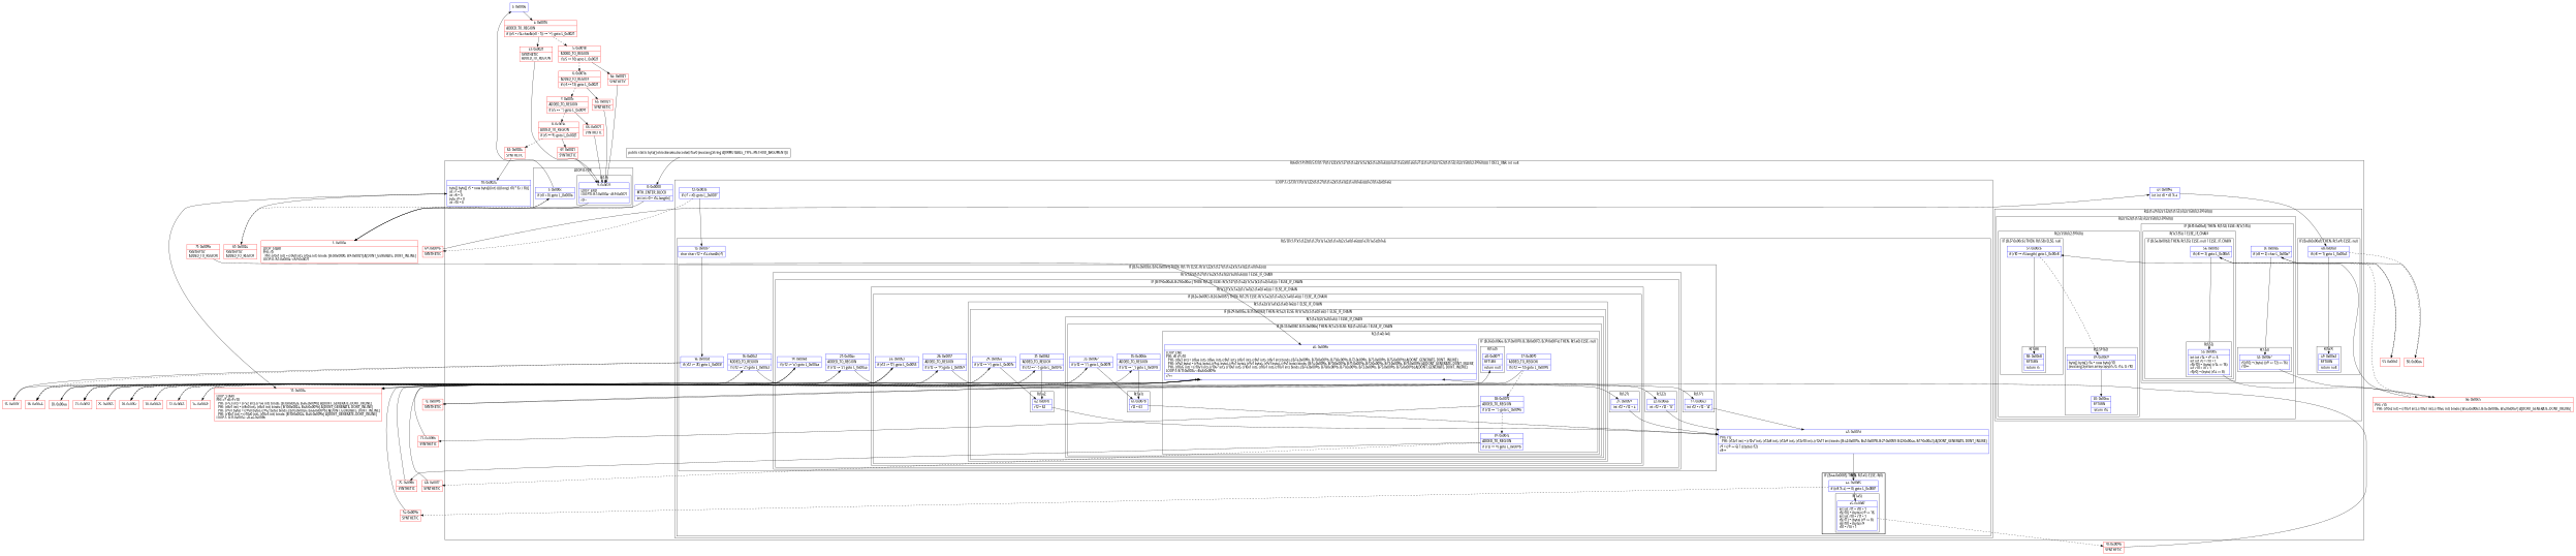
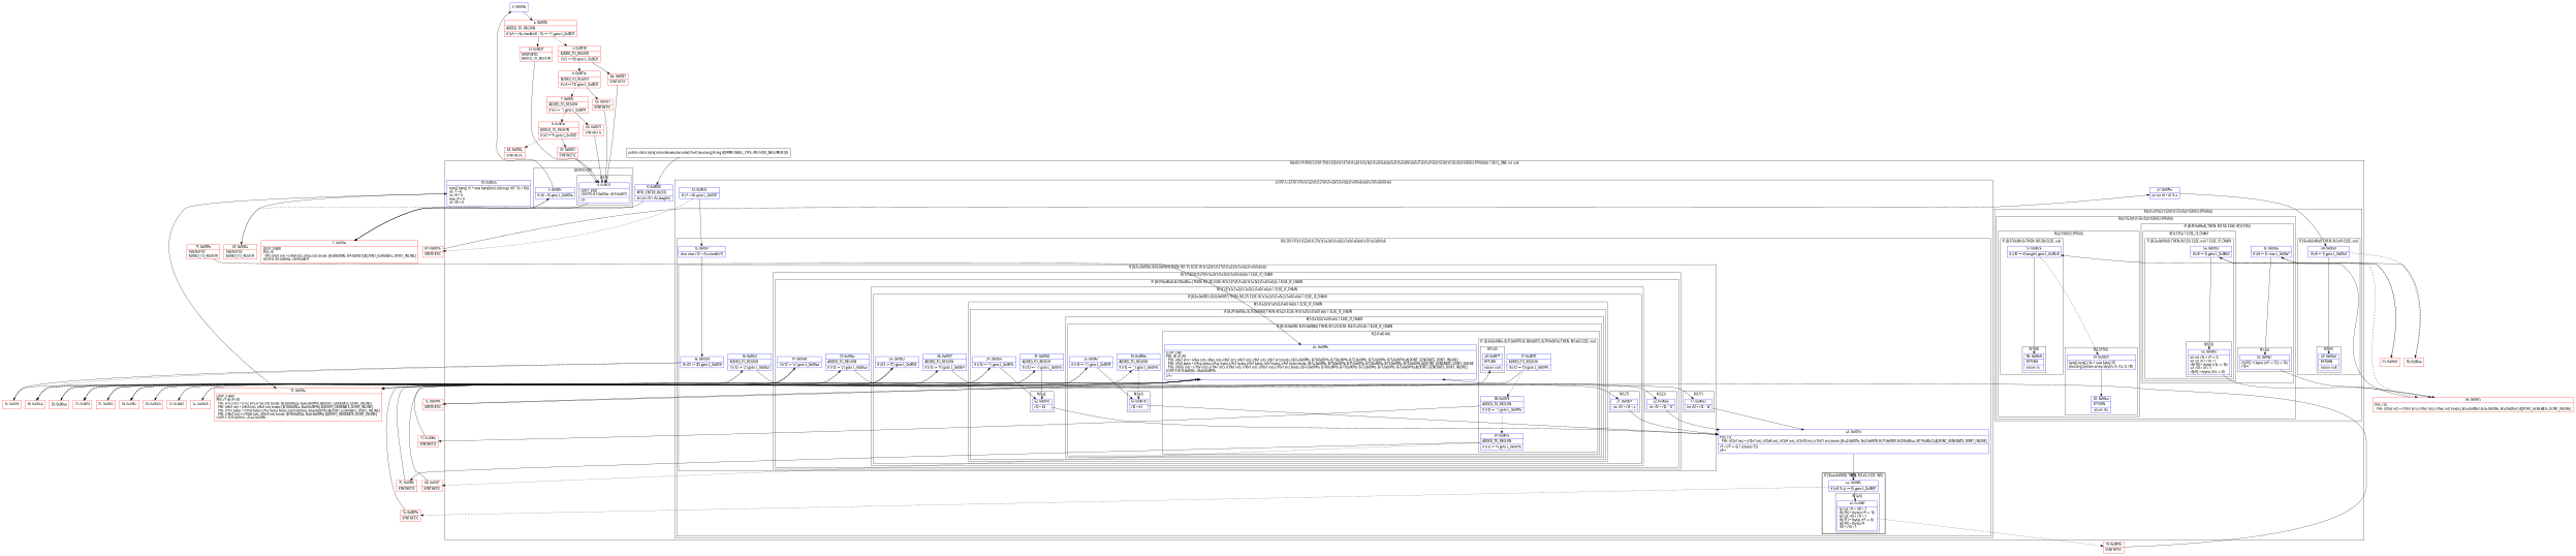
  digraph {
    fontname="Fira Sans"
    node [color=blue fontname="Fira Sans" shape=record]
    edge [fontname="Fira Sans"]
    n1 [label="{9\:\ 0x0021|LOOP_END\lLOOP:0: B:1:0x0004\-\>B:9:0x0021\l|r0\-\-\l}"]
    n2 [label="{2\:\ 0x000c|if (r0 \> 0) goto L_0x000e\l}"]
    n3 [label="{17\:\ 0x0043|int r12 = r12 \- 'A'\l}"]
    n4 [label="{22\:\ 0x004e|int r12 = r12 \- 'G'\l}"]
    n5 [label="{27\:\ 0x0059|int r12 = r12 + 4\l}"]
    n6 [label="{42\:\ 0x007b|r12 = 62\l}"]
    n7 [label="{41\:\ 0x0078|r12 = 63\l}"]
    n8 [label="{40\:\ 0x0077|RETURN\l|return null\l}"]
    n9 [label="{37\:\ 0x0070|ADDED_TO_REGION\l|if (r12 == 13) goto L_0x009b\l}"]
    n10 [label="{38\:\ 0x0072|ADDED_TO_REGION\l|if (r12 == ' ') goto L_0x009b\l}"]
    n11 [label="{39\:\ 0x0074|ADDED_TO_REGION\l|if (r12 == 9) goto L_0x009b\l}"]
    n12 [label="{46\:\ 0x009b|LOOP_END\lPHI: r8 r9 r10 \l  PHI: (r8v3 int) = (r8v4 int), (r8v4 int), (r8v1 int), (r8v1 int), (r8v1 int), (r8v1 int) binds: [B:74:0x009b, B:70:0x009b, B:71:0x009b, B:72:0x009b, B:73:0x009b, B:75:0x009b] A[DONT_GENERATE, DONT_INLINE]\l  PHI: (r9v2 byte) = (r9v4 byte), (r9v4 byte), (r9v1 byte), (r9v1 byte), (r9v1 byte), (r9v1 byte) binds: [B:74:0x009b, B:70:0x009b, B:71:0x009b, B:72:0x009b, B:73:0x009b, B:75:0x009b] A[DONT_GENERATE, DONT_INLINE]\l  PHI: (r10v5 int) = (r10v1 int), (r10v7 int), (r10v1 int), (r10v1 int), (r10v1 int), (r10v1 int) binds: [B:74:0x009b, B:70:0x009b, B:71:0x009b, B:72:0x009b, B:73:0x009b, B:75:0x009b] A[DONT_GENERATE, DONT_INLINE]\lLOOP:1: B:11:0x0034\-\>B:46:0x009b\l|r7++\l}"]
    n13 [label="{33\:\ 0x0067|if (r12 == '\/') goto L_0x0078\l}"]
    n14 [label="{35\:\ 0x006b|ADDED_TO_REGION\l|if (r12 == '_') goto L_0x0078\l}"]
    n15 [label="{29\:\ 0x005e|if (r12 == '+') goto L_0x007b\l}"]
    n16 [label="{31\:\ 0x0062|ADDED_TO_REGION\l|if (r12 == '\-') goto L_0x007b\l}"]
    n17 [label="{24\:\ 0x0053|if (r12 \>= '0') goto L_0x0055\l}"]
    n18 [label="{26\:\ 0x0057|ADDED_TO_REGION\l|if (r12 \<= '9') goto L_0x0059\l}"]
    n19 [label="{19\:\ 0x0048|if (r12 \>= 'a') goto L_0x004a\l}"]
    n20 [label="{21\:\ 0x004c|ADDED_TO_REGION\l|if (r12 \<= 'z') goto L_0x004e\l}"]
    n21 [label="{14\:\ 0x003d|if (r12 \>= 'A') goto L_0x003f\l}"]
    n22 [label="{16\:\ 0x0041|ADDED_TO_REGION\l|if (r12 \<= 'Z') goto L_0x0043\l}"]
    n23 [label="{45\:\ 0x0087|int int r11 = r10 + 1\lr5[r10] = (byte) (r9 \>\> 16)\lint int r10 = r11 + 1\lr5[r11] = (byte) (r9 \>\> 8)\lr5[r10] = (byte) r9\lr10 = r10 + 1\l}"]
    n24 [label="{44\:\ 0x0085|if ((r8 % 4) == 0) goto L_0x0087\l}"]
    n25 [label="{13\:\ 0x0037|char char r12 = r14.charAt(r7)\l}"]
    n26 [label="{43\:\ 0x007d|PHI: r12 \l  PHI: (r12v1 int) = (r12v7 int), (r12v8 int), (r12v9 int), (r12v10 int), (r12v11 int) binds: [B:42:0x007b, B:41:0x0078, B:27:0x0059, B:22:0x004e, B:17:0x0043] A[DONT_GENERATE, DONT_INLINE]\l|r9 = (r9 \<\< 6) \| ((byte) r12)\lr8++\l}"]
    n27 [label="{12\:\ 0x0035|if (r7 \< r0) goto L_0x0037\l}"]
    n28 [label="{49\:\ 0x00a3|RETURN\l|return null\l}"]
    n29 [label="{48\:\ 0x00a1|if (r8 == 1) goto L_0x00a3\l}"]
    n30 [label="{52\:\ 0x00a7|r5[r10] = (byte) ((r9 \<\< 12) \>\> 16)\lr10++\l}"]
    n31 [label="{55\:\ 0x00b5|int int r14 = r9 \<\< 6\lint int r0 = r10 + 1\lr5[r10] = (byte) (r14 \>\> 16)\lint r10 = r0 + 1\lr5[r0] = (byte) (r14 \>\> 8)\l}"]
    n32 [label="{54\:\ 0x00b3|if (r8 == 3) goto L_0x00b5\l}"]
    n33 [label="{51\:\ 0x00a5|if (r8 == 2) char L_0x00a7\l}"]
    n34 [label="{58\:\ 0x00c8|RETURN\l|return r5\l}"]
    n35 [label="{57\:\ 0x00c6|if (r10 == r5.length) goto L_0x00c8\l}"]
    n36 [label="{59\:\ 0x00c9|byte[] byte[] r14 = new byte[r10]\ljava.lang.System.arraycopy(r5, 0, r14, 0, r10)\l}"]
    n37 [label="{60\:\ 0x00ce|RETURN\l|return r14\l}"]
    n38 [label="{0\:\ 0x0000|MTH_ENTER_BLOCK\l|int int r0 = r14.length()\l}"]
    n39 [label="{10\:\ 0x0024|byte[] byte[] r5 = new byte[((int) ((((long) r0) * 6) \/ 8))]\lint r7 = 0\lint r8 = 0\lbyte r9 = 0\lint r10 = 0\l}"]
    n40 [label="{47\:\ 0x009e|int int r8 = r8 % 4\l}"]
    n41 [color=red label="{1\:\ 0x0004|LOOP_START\lPHI: r0 \l  PHI: (r0v1 int) = (r0v0 int), (r0v4 int) binds: [B:0:0x0000, B:9:0x0021] A[DONT_GENERATE, DONT_INLINE]\lLOOP:0: B:1:0x0004\-\>B:9:0x0021\l}"]
    n42 [label="{3\:\ 0x000e}"]
    n43 [color=red label="{61\:\ 0x0024|SYNTHETIC\lADDED_TO_REGION\l}"]
    n44 [color=red label="{72\:\ 0x009b|SYNTHETIC\l}"]
    n45 [color=red label="{73\:\ 0x009b|SYNTHETIC\l}"]
    n46 [color=red label="{68\:\ 0x0077|SYNTHETIC\l}"]
    n47 [color=red label="{75\:\ 0x009b|SYNTHETIC\l}"]
    n48 [color=red label="{11\:\ 0x0034|LOOP_START\lPHI: r7 r8 r9 r10 \l  PHI: (r7v3 int) = (r7v2 int), (r7v4 int) binds: [B:10:0x0024, B:46:0x009b] A[DONT_GENERATE, DONT_INLINE]\l  PHI: (r8v1 int) = (r8v0 int), (r8v3 int) binds: [B:10:0x0024, B:46:0x009b] A[DONT_GENERATE, DONT_INLINE]\l  PHI: (r9v1 byte) = (r9v0 byte), (r9v2 byte) binds: [B:10:0x0024, B:46:0x009b] A[DONT_GENERATE, DONT_INLINE]\l  PHI: (r10v1 int) = (r10v0 int), (r10v5 int) binds: [B:10:0x0024, B:46:0x009b] A[DONT_GENERATE, DONT_INLINE]\lLOOP:1: B:11:0x0034\-\>B:46:0x009b\l}"]
    n49 [color=red label="{34\:\ 0x0069}"]
    n50 [color=red label="{30\:\ 0x0060}"]
    n51 [color=red label="{32\:\ 0x0065}"]
    n52 [color=red label="{25\:\ 0x0055}"]
    n53 [color=red label="{28\:\ 0x005c}"]
    n54 [color=red label="{20\:\ 0x004a}"]
    n55 [color=red label="{23\:\ 0x0051}"]
    n56 [color=red label="{15\:\ 0x003f}"]
    n57 [color=red label="{18\:\ 0x0046}"]
    n58 [color=red label="{70\:\ 0x009b|SYNTHETIC\l}"]
    n59 [color=red label="{74\:\ 0x009b|SYNTHETIC\l}"]
    n60 [color=red label="{69\:\ 0x009e|SYNTHETIC\l}"]
    n61 [color=red label="{50\:\ 0x00a4}"]
    n62 [color=red label="{56\:\ 0x00c5|PHI: r10 \l  PHI: (r10v2 int) = (r10v1 int), (r10v3 int), (r10v4 int) binds: [B:54:0x00b3, B:55:0x00b5, B:52:0x00a7] A[DONT_GENERATE, DONT_INLINE]\l}"]
    n63 [color=red label="{53\:\ 0x00b2}"]
    n64 [color=red label="{4\:\ 0x0016|ADDED_TO_REGION\l|if ((r5 = r14.charAt(r0 \- 1)) == '=') goto L_0x0021\l}"]
    n65 [color=red label="{71\:\ 0x009b|SYNTHETIC\lADDED_TO_REGION\l}"]
    n66 [color=red label="{5\:\ 0x0018|ADDED_TO_REGION\l|if (r5 == 10) goto L_0x0021\l}"]
    n67 [color=red label="{63\:\ 0x0021|SYNTHETIC\lADDED_TO_REGION\l}"]
    n68 [color=red label="{6\:\ 0x001a|ADDED_TO_REGION\l|if (r5 == 13) goto L_0x0021\l}"]
    n69 [color=red label="{64\:\ 0x0021|SYNTHETIC\l}"]
    n70 [color=red label="{7\:\ 0x001c|ADDED_TO_REGION\l|if (r5 == ' ') goto L_0x0091\l}"]
    n71 [color=red label="{65\:\ 0x0021|SYNTHETIC\l}"]
    n72 [color=red label="{8\:\ 0x001e|ADDED_TO_REGION\l|if (r5 == 9) goto L_0x0021\l}"]
    n73 [color=red label="{66\:\ 0x0021|SYNTHETIC\l}"]
    n74 [color=red label="{62\:\ 0x0024|SYNTHETIC\l}"]
    n75 [color=red label="{67\:\ 0x0021|SYNTHETIC\l}"]
    n76 [label="{public static byte[] okio.Base64.decode((r14v0 java.lang.String A[IMMUTABLE_TYPE, METHOD_ARGUMENT])) }" color=""]
    subgraph cluster_1 {
      label="R(6:0|(1:9)|10|(5:13|(1:17)(1:(1:22)(1:(1:27)(1:(1:42)(1:(1:41)(2:(1:40)|46)))))|43|(1:45)(0)|46)|47|(2:(1:49)|(2:(1:52)(1:(1:55))|(2:(1:58)|(2:59|60))))) | DECL_VAR: int null\l"
      n38
      n39
      n40
      subgraph cluster_2 {
        label="LOOP:0: (1:9)"
        n2
        subgraph cluster_3 {
          label="R(1:9)"
          n1
        }
      }
      subgraph cluster_4 {
        label="LOOP:1: (5:13|(1:17)(1:(1:22)(1:(1:27)(1:(1:42)(1:(1:41)(2:(1:40)|46)))))|43|(1:45)(0)|46)"
        n27
        subgraph cluster_5 {
          label="R(5:13|(1:17)(1:(1:22)(1:(1:27)(1:(1:42)(1:(1:41)(2:(1:40)|46)))))|43|(1:45)(0)|46)"
          n25
          n26
          subgraph cluster_6 {
            label="IF [B:14:0x003d, B:16:0x0041] THEN: R(1:17) ELSE: R(1:(1:22)(1:(1:27)(1:(1:42)(1:(1:41)(2:(1:40)|46)))))"
            n21
            n22
            subgraph cluster_7 {
              label="R(1:17)"
              n3
            }
            subgraph cluster_8 {
              label="R(1:(1:22)(1:(1:27)(1:(1:42)(1:(1:41)(2:(1:40)|46))))) | ELSE_IF_CHAIN\l"
              subgraph cluster_9 {
                label="IF [B:19:0x0048, B:21:0x004c] THEN: R(1:22) ELSE: R(1:(1:27)(1:(1:42)(1:(1:41)(2:(1:40)|46)))) | ELSE_IF_CHAIN\l"
                n19
                n20
                subgraph cluster_10 {
                  label="R(1:22)"
                  n4
                }
                subgraph cluster_11 {
                  label="R(1:(1:27)(1:(1:42)(1:(1:41)(2:(1:40)|46)))) | ELSE_IF_CHAIN\l"
                  subgraph cluster_12 {
                    label="IF [B:24:0x0053, B:26:0x0057] THEN: R(1:27) ELSE: R(1:(1:42)(1:(1:41)(2:(1:40)|46))) | ELSE_IF_CHAIN\l"
                    n17
                    n18
                    subgraph cluster_13 {
                      label="R(1:27)"
                      n5
                    }
                    subgraph cluster_14 {
                      label="R(1:(1:42)(1:(1:41)(2:(1:40)|46))) | ELSE_IF_CHAIN\l"
                      subgraph cluster_15 {
                        label="IF [B:29:0x005e, B:31:0x0062] THEN: R(1:42) ELSE: R(1:(1:41)(2:(1:40)|46)) | ELSE_IF_CHAIN\l"
                        n15
                        n16
                        subgraph cluster_16 {
                          label="R(1:42)"
                          n6
                        }
                        subgraph cluster_17 {
                          label="R(1:(1:41)(2:(1:40)|46)) | ELSE_IF_CHAIN\l"
                          subgraph cluster_18 {
                            label="IF [B:33:0x0067, B:35:0x006b] THEN: R(1:41) ELSE: R(2:(1:40)|46) | ELSE_IF_CHAIN\l"
                            n13
                            n14
                            subgraph cluster_19 {
                              label="R(1:41)"
                              n7
                            }
                            subgraph cluster_20 {
                              label="R(2:(1:40)|46)"
                              n12
                              subgraph cluster_21 {
                                label="IF [B:36:0x006e, B:37:0x0070, B:38:0x0072, B:39:0x0074] THEN: R(1:40) ELSE: null"
                                n9
                                n10
                                n11
                                subgraph cluster_22 {
                                  label="R(1:40)"
                                  n8
                                }
                              }
                            }
                          }
                        }
                      }
                    }
                  }
                }
              }
            }
          }
          subgraph cluster_23 {
            label="IF [B:44:0x0085] THEN: R(1:45) ELSE: R(0)"
            n24
            subgraph cluster_24 {
              label="R(1:45)"
              n23
            }
            subgraph cluster_25 {
              label="R(0)"
            }
          }
        }
      }
      subgraph cluster_26 {
        label="R(2:(1:49)|(2:(1:52)(1:(1:55))|(2:(1:58)|(2:59|60))))"
        subgraph cluster_27 {
          label="IF [B:48:0x00a1] THEN: R(1:49) ELSE: null"
          n29
          subgraph cluster_28 {
            label="R(1:49)"
            n28
          }
        }
        subgraph cluster_29 {
          label="R(2:(1:52)(1:(1:55))|(2:(1:58)|(2:59|60)))"
          subgraph cluster_30 {
            label="IF [B:51:0x00a5] THEN: R(1:52) ELSE: R(1:(1:55))"
            n33
            subgraph cluster_31 {
              label="R(1:52)"
              n30
            }
            subgraph cluster_32 {
              label="R(1:(1:55)) | ELSE_IF_CHAIN\l"
              subgraph cluster_33 {
                label="IF [B:54:0x00b3] THEN: R(1:55) ELSE: null | ELSE_IF_CHAIN\l"
                n32
                subgraph cluster_34 {
                  label="R(1:55)"
                  n31
                }
              }
            }
          }
          subgraph cluster_35 {
            label="R(2:(1:58)|(2:59|60))"
            subgraph cluster_36 {
              label="IF [B:57:0x00c6] THEN: R(1:58) ELSE: null"
              n35
              subgraph cluster_37 {
                label="R(1:58)"
                n34
              }
            }
            subgraph cluster_38 {
              label="R(2:59|60)"
              n36
              n37
            }
          }
        }
      }
    }
    n1 -> n41
    n2 -> n42
    n2 -> n43 [style=dashed]
    n3 -> n26
    n4 -> n26
    n5 -> n26
    n6 -> n26
    n7 -> n26
    n9 -> n10 [style=dashed]
    n9 -> n44
    n10 -> n11 [style=dashed]
    n10 -> n45
    n11 -> n46 [style=dashed]
    n11 -> n47
    n12 -> n48
    n12 -> n48
    n13 -> n7
    n13 -> n49 [style=dashed]
-   n14 -> n7
+   n14 -> n7 [style=dashed]
    n15 -> n6
    n15 -> n50 [style=dashed]
    n16 -> n6
    n16 -> n51 [style=dashed]
    n17 -> n52
    n17 -> n53 [style=dashed]
    n18 -> n5
    n18 -> n53 [style=dashed]
    n19 -> n54
    n19 -> n55 [style=dashed]
    n20 -> n4
    n20 -> n55 [style=dashed]
    n21 -> n56
    n21 -> n57 [style=dashed]
    n22 -> n3
    n22 -> n57 [style=dashed]
    n23 -> n58 [style=dashed]
    n24 -> n23
    n24 -> n59 [style=dashed]
    n25 -> n21
    n26 -> n24
    n27 -> n25
    n27 -> n60 [style=dashed]
    n29 -> n28
    n29 -> n61 [style=dashed]
    n30 -> n62
    n31 -> n62
    n32 -> n31
    n32 -> n62 [style=dashed]
    n33 -> n30
    n33 -> n63 [style=dashed]
    n35 -> n34
    n35 -> n36 [style=dashed]
    n36 -> n37
    n38 -> n41
    n39 -> n48
    n40 -> n29
    n41 -> n2
    n42 -> n64
    n43 -> n39
    n44 -> n12
    n45 -> n12
    n46 -> n8
    n47 -> n12
    n49 -> n14
    n50 -> n16
    n51 -> n13
    n52 -> n18
    n53 -> n15
    n54 -> n20
    n55 -> n17
    n56 -> n22
    n57 -> n19
    n58 -> n12
    n59 -> n12
    n60 -> n40
    n61 -> n33
    n62 -> n35
    n63 -> n32
    n64 -> n66 [style=dashed]
    n64 -> n67
    n65 -> n12
    n66 -> n68 [style=dashed]
    n66 -> n69
    n67 -> n1
    n68 -> n70 [style=dashed]
    n68 -> n71
    n69 -> n1
    n70 -> n72 [style=dashed]
    n70 -> n73
    n71 -> n1
    n72 -> n74 [style=dashed]
    n72 -> n75
    n73 -> n1
-   n74 -> n39
    n75 -> n1
    n76 -> n38
  }
